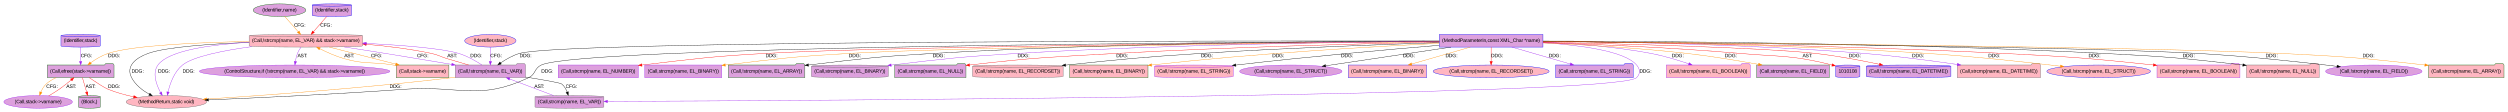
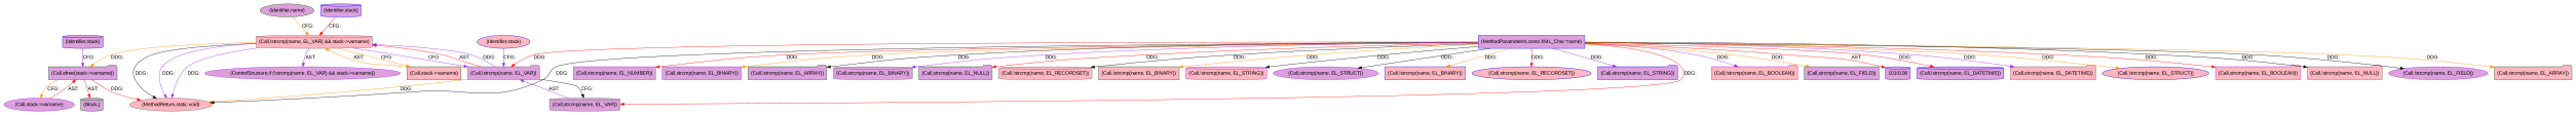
  digraph {
    fontname="Liberation Sans"
    node [color=blue fillcolor=plum fontname="Liberation Sans" shape=folder style=filled]
    edge [color=red fontname="Liberation Sans"]
    n1 [color=darkgreen label="(Call,efree(stack->varname))"]
    n2 [color=gray40 fillcolor=lightpink label="(MethodReturn,static void)" shape=ellipse]
    n3 [color=purple label="(Call,stack->varname)" shape=ellipse]
    n4 [color=darkgreen label="(Block,)" shape=cylinder]
    n5 [color=gray40 fillcolor=lightpink label="(Call,!strcmp(name, EL_VAR) && stack->varname)" shape=cylinder]
    n6 [color=gray40 label="(Call,!strcmp(name, EL_VAR))"]
    n7 [color=purple label="(ControlStructure,if (!strcmp(name, EL_VAR) && stack->varname))" shape=ellipse]
    n8 [color=darkgreen fillcolor=lightpink label="(Call,stack->varname)" shape=box]
    n9 [color=gray40 label="(Call,strcmp(name, EL_VAR))" shape=cylinder]
    n10 [label="(MethodParameterIn,const XML_Char *name)" shape=box]
    n11 [label="(Call,!strcmp(name, EL_DATETIME))" shape=cylinder]
    n12 [color=gray40 fillcolor=lightpink label="(Call,strcmp(name, EL_DATETIME))"]
    n13 [fillcolor=lightpink label="(Call,!strcmp(name, EL_STRUCT))" shape=ellipse]
    n14 [color=purple fillcolor=lightpink label="(Call,strcmp(name, EL_BOOLEAN))"]
    n15 [color=gray40 fillcolor=lightpink label="(Call,!strcmp(name, EL_NULL))"]
    n16 [color=purple label="(Call,!strcmp(name, EL_FIELD))" shape=ellipse]
    n17 [color=darkgreen fillcolor=lightpink label="(Call,strcmp(name, EL_ARRAY))"]
    n18 [color=purple label="(Call,strcmp(name, EL_NUMBER))" shape=box]
    n19 [color=purple label="(Call,strcmp(name, EL_BINARY))" shape=box]
    n20 [color=darkgreen label="(Call,!strcmp(name, EL_ARRAY))"]
    n21 [color=gray40 label="(Call,strcmp(name, EL_BINARY))" shape=cylinder]
    n22 [color=darkgreen label="(Call,strcmp(name, EL_NULL))"]
    n23 [color=gray40 fillcolor=lightpink label="(Call,!strcmp(name, EL_RECORDSET))" shape=cylinder]
    n24 [color=darkgreen fillcolor=lightpink label="(Call,!strcmp(name, EL_BINARY))" shape=box]
    n25 [color=purple fillcolor=lightpink label="(Call,!strcmp(name, EL_STRING))" shape=cylinder]
    n26 [color=purple label="(Call,strcmp(name, EL_STRUCT))" shape=ellipse]
    n27 [fillcolor=lightpink label="(Call,!strcmp(name, EL_BINARY))" shape=box]
    n28 [fillcolor=lightpink label="(Call,strcmp(name, EL_RECORDSET))" shape=ellipse]
    n29 [label="(Call,strcmp(name, EL_STRING))"]
    n30 [color=purple fillcolor=lightpink label="(Call,!strcmp(name, EL_BOOLEAN))"]
    n31 [color=darkgreen label="(Call,strcmp(name, EL_FIELD))" shape=box]
    n32 [label=1010108 shape=cylinder]
    n33 [fillcolor=lightpink label="(Identifier,stack)" shape=ellipse]
    n34 [label="(Identifier,stack)" shape=cylinder]
    n35 [color=darkgreen label="(Identifier,name)" shape=ellipse]
    n36 [label="(Identifier,stack)" shape=cylinder]
    n1 -> n2 [label="DDG: "]
    n1 -> n3 [color=darkorange label="CFG: "]
    n1 -> n4 [label="AST: "]
    n3 -> n1 [label="AST: "]
    n5 -> n1 [color=darkorange label="DDG: "]
    n5 -> n2 [color=purple label="DDG: "]
    n5 -> n2 [color=black label="DDG: "]
    n5 -> n2 [color=purple label="DDG: "]
    n5 -> n6 [color=purple label="CFG: "]
    n5 -> n7 [color=purple label="AST: "]
    n5 -> n8 [color=darkorange label="CFG: "]
    n6 -> n2 [color=darkorange label="DDG: "]
    n6 -> n5 [label="AST: "]
    n6 -> n5 [color=purple label="DDG: "]
    n6 -> n9 [color=black label="CFG: "]
    n8 -> n5 [color=darkorange label="AST: "]
    n9 -> n6 [color=purple label="AST: "]
    n10 -> n2 [color=black label="DDG: "]
-   n10 -> n6 [color=black label="DDG: "]
-   n10 -> n9 [color=purple label="DDG: "]
+   n10 -> n6 [label="DDG: "]
+   n10 -> n9 [label="DDG: "]
    n10 -> n11 [label="DDG: "]
    n10 -> n12 [color=purple label="DDG: "]
    n10 -> n13 [color=darkorange label="DDG: "]
    n10 -> n14 [label="DDG: "]
    n10 -> n15 [color=black label="DDG: "]
    n10 -> n16 [color=black label="DDG: "]
    n10 -> n17 [color=darkorange label="DDG: "]
    n10 -> n18 [label="DDG: "]
    n10 -> n19 [color=darkorange label="DDG: "]
    n10 -> n20 [color=black label="DDG: "]
    n10 -> n21 [color=purple label="DDG: "]
    n10 -> n22 [label="DDG: "]
    n10 -> n23 [color=black label="DDG: "]
    n10 -> n24 [color=darkorange label="DDG: "]
    n10 -> n25 [color=black label="DDG: "]
    n10 -> n26 [color=black label="DDG: "]
    n10 -> n27 [color=darkorange label="DDG: "]
    n10 -> n28 [label="DDG: "]
    n10 -> n29 [color=purple label="DDG: "]
    n10 -> n30 [color=purple label="DDG: "]
    n10 -> n31 [color=darkorange label="DDG: "]
    n10 -> n32 [label="AST: "]
    n33 -> n6 [color=purple label="CFG: "]
    n34 -> n1 [color=purple label="CFG: "]
    n35 -> n5 [color=darkorange label="CFG: "]
    n36 -> n5 [label="CFG: "]
  }
